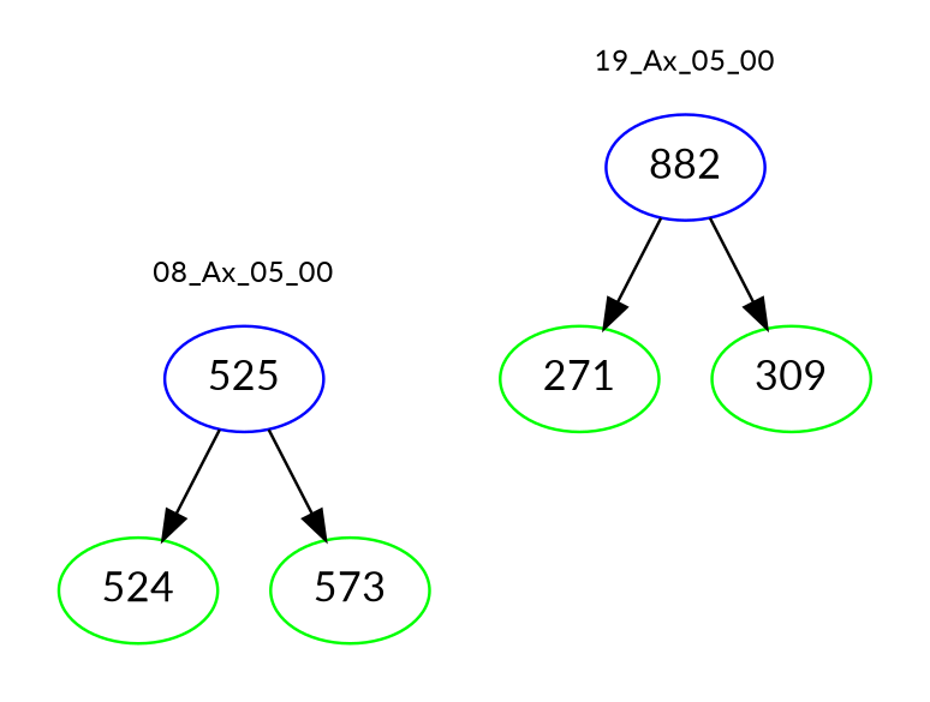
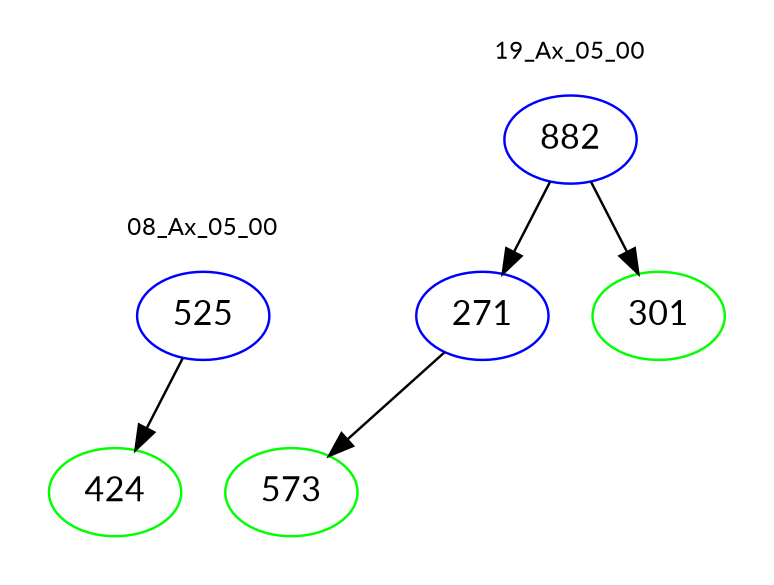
  digraph {
    fontname=Lato
    node [color=green fontname=Lato]
    edge [color=black fontname=Lato]
    n1 [color=blue label=525]
-   n2 [label=524]
+   n2 [label=424]
    n3 [label=573]
    n4 [color=blue label=882]
-   n5 [label=271]
-   n6 [label=309]
+   n5 [color=blue label=271]
+   n6 [label=301]
    subgraph cluster_1 {
      color=white
      fontsize=10
      label="08_Ax_05_00"
      n1
      n2
      n3
    }
    subgraph cluster_2 {
      color=white
      fontsize=10
      label="19_Ax_05_00"
      n4
      n5
      n6
    }
    n1 -> n2
-   n1 -> n3
+   n5 -> n3
    n4 -> n5
    n4 -> n6
  }
